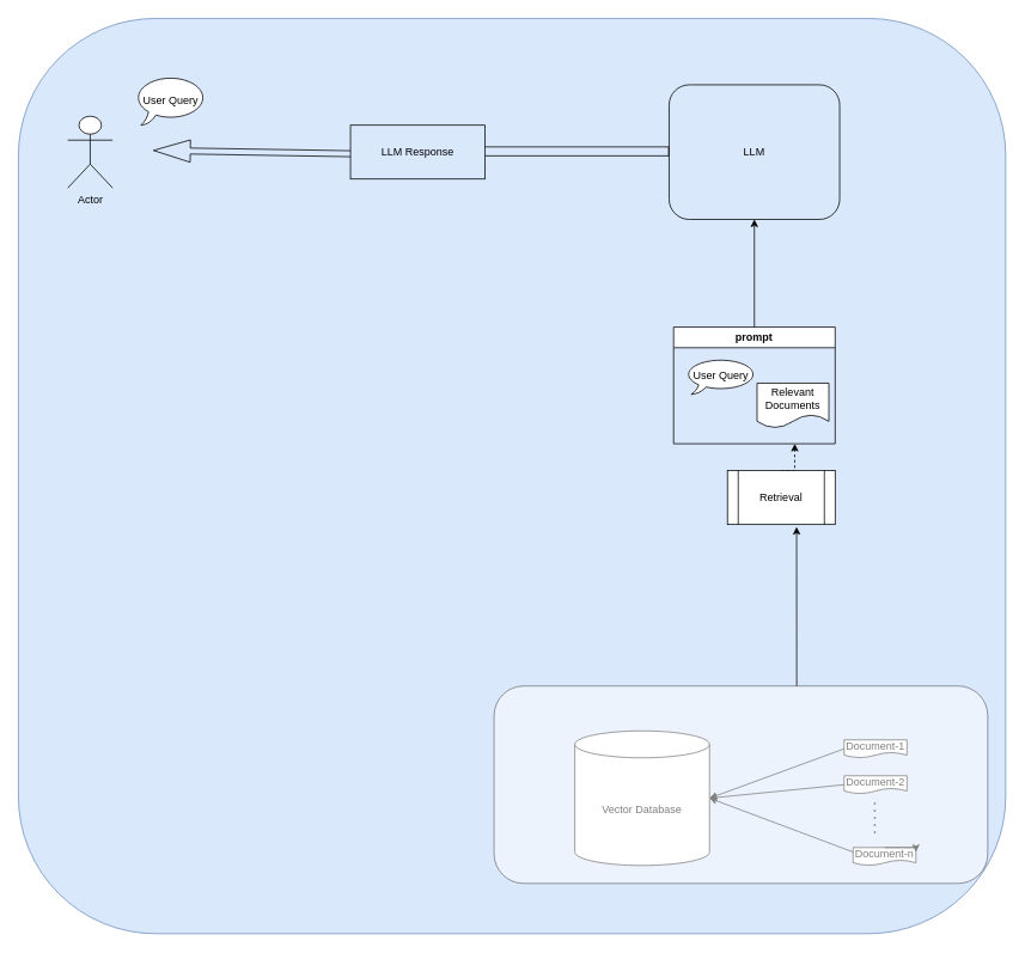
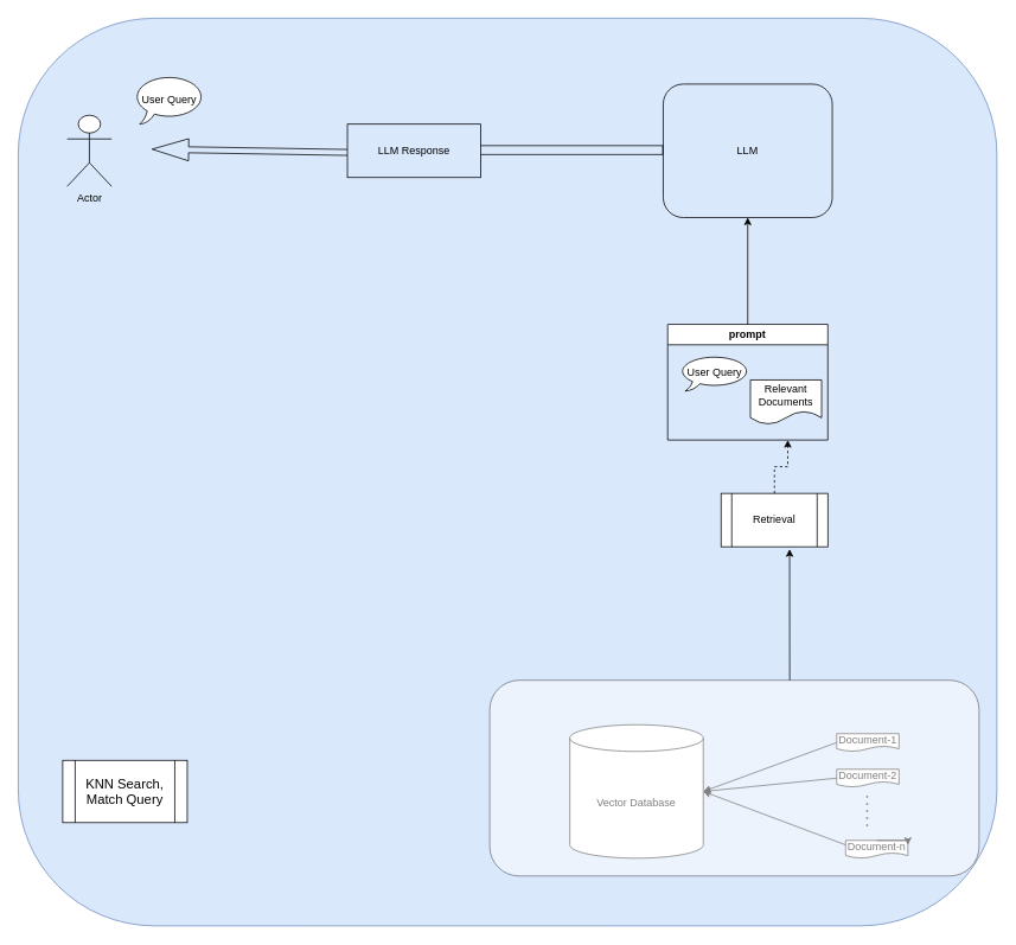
  <mxCell id="0" />
  <mxCell id="1" parent="0" />
  <mxCell id="2" value="" style="rounded=1;whiteSpace=wrap;html=1;fillColor=#dae8fc;strokeColor=#6c8ebf;" vertex="1" parent="1"><mxGeometry x="20" y="20" width="1100" height="1020" as="geometry" /></mxCell>
  <mxCell id="3" value="Vector Database" style="shape=cylinder3;whiteSpace=wrap;html=1;boundedLbl=1;backgroundOutline=1;size=15;" vertex="1" parent="1"><mxGeometry x="640" y="814" width="150" height="150" as="geometry" /></mxCell>
  <mxCell id="4" value="" style="shape=flexArrow;endArrow=classic;html=1;rounded=0;endWidth=17.222;endSize=13.35;width=6.667;" edge="1" parent="1"><mxGeometry width="50" height="50" relative="1" as="geometry"><mxPoint x="394.1" y="170.876" as="sourcePoint" /><mxPoint x="169.999" y="167.13" as="targetPoint" /><Array as="points" /></mxGeometry></mxCell>
  <mxCell id="5" value="Document-1" style="shape=document;whiteSpace=wrap;html=1;boundedLbl=1;" vertex="1" parent="1"><mxGeometry x="940" y="824" width="70" height="20" as="geometry" /></mxCell>
  <mxCell id="6" value="Document-n" style="shape=document;whiteSpace=wrap;html=1;boundedLbl=1;" vertex="1" parent="1"><mxGeometry x="950" y="944" width="70" height="20" as="geometry" /></mxCell>
  <mxCell id="7" style="edgeStyle=orthogonalEdgeStyle;rounded=0;orthogonalLoop=1;jettySize=auto;html=1;exitX=0.5;exitY=0;exitDx=0;exitDy=0;entryX=1;entryY=0.25;entryDx=0;entryDy=0;" edge="1" parent="1" source="6" target="6"><mxGeometry relative="1" as="geometry" /></mxCell>
  <mxCell id="8" value="" style="endArrow=none;dashed=1;html=1;dashPattern=1 3;strokeWidth=2;rounded=0;exitX=0.429;exitY=0.5;exitDx=0;exitDy=0;exitPerimeter=0;" edge="1" parent="1"><mxGeometry width="50" height="50" relative="1" as="geometry"><mxPoint x="974.2" y="894" as="sourcePoint" /><mxPoint x="974.17" y="934" as="targetPoint" /></mxGeometry></mxCell>
  <mxCell id="9" value="Document-2" style="shape=document;whiteSpace=wrap;html=1;boundedLbl=1;" vertex="1" parent="1"><mxGeometry x="940" y="864" width="70" height="20" as="geometry" /></mxCell>
  <mxCell id="10" value="" style="endArrow=classic;html=1;rounded=0;entryX=1;entryY=0.5;entryDx=0;entryDy=0;entryPerimeter=0;exitX=0;exitY=0.25;exitDx=0;exitDy=0;" edge="1" parent="1" source="6" target="3"><mxGeometry width="50" height="50" relative="1" as="geometry"><mxPoint x="680" y="926" as="sourcePoint" /><mxPoint x="620" y="949" as="targetPoint" /></mxGeometry></mxCell>
  <mxCell id="11" value="" style="endArrow=classic;html=1;rounded=0;exitX=0;exitY=0.5;exitDx=0;exitDy=0;exitPerimeter=0;entryX=1;entryY=0.5;entryDx=0;entryDy=0;entryPerimeter=0;" edge="1" parent="1" source="5" target="3"><mxGeometry width="50" height="50" relative="1" as="geometry"><mxPoint x="460" y="854" as="sourcePoint" /><mxPoint x="510" y="804" as="targetPoint" /></mxGeometry></mxCell>
  <mxCell id="12" value="" style="endArrow=classic;html=1;rounded=0;entryX=1;entryY=0.5;entryDx=0;entryDy=0;entryPerimeter=0;exitX=0;exitY=0.5;exitDx=0;exitDy=0;" edge="1" parent="1" source="9" target="3"><mxGeometry width="50" height="50" relative="1" as="geometry"><mxPoint x="460" y="854" as="sourcePoint" /><mxPoint x="510" y="804" as="targetPoint" /></mxGeometry></mxCell>
  <mxCell id="13" value="LLM" style="rounded=1;whiteSpace=wrap;html=1;fillColor=#dae8fc;" vertex="1" parent="1"><mxGeometry x="745" y="94" width="190" height="150" as="geometry" /></mxCell>
  <mxCell id="14" value="Actor" style="shape=umlActor;verticalLabelPosition=bottom;verticalAlign=top;html=1;outlineConnect=0;" vertex="1" parent="1"><mxGeometry x="75" y="129" width="50" height="80" as="geometry" /></mxCell>
  <mxCell id="15" value="prompt" style="swimlane;whiteSpace=wrap;html=1;" vertex="1" parent="1"><mxGeometry x="750" y="364" width="180" height="130" as="geometry" /></mxCell>
  <mxCell id="16" value="User Query" style="whiteSpace=wrap;html=1;shape=mxgraph.basic.oval_callout" vertex="1" parent="15"><mxGeometry x="13" y="35" width="80" height="40" as="geometry" /></mxCell>
  <mxCell id="17" value="Relevant Documents" style="shape=document;whiteSpace=wrap;html=1;boundedLbl=1;" vertex="1" parent="15"><mxGeometry x="93" y="62.5" width="80" height="50" as="geometry" /></mxCell>
  <mxCell id="18" value="" style="endArrow=classic;html=1;rounded=0;exitX=0.5;exitY=0;exitDx=0;exitDy=0;entryX=0.5;entryY=1;entryDx=0;entryDy=0;" edge="1" parent="1" source="15" target="13"><mxGeometry width="50" height="50" relative="1" as="geometry"><mxPoint x="670" y="594" as="sourcePoint" /><mxPoint x="720" y="544" as="targetPoint" /></mxGeometry></mxCell>
  <mxCell id="19" value="User Query" style="whiteSpace=wrap;html=1;shape=mxgraph.basic.oval_callout" vertex="1" parent="1"><mxGeometry x="150" y="84" width="80" height="55" as="geometry" /></mxCell>
  <mxCell id="20" value="" style="shape=flexArrow;endArrow=classic;html=1;rounded=0;endWidth=43.333;endSize=11.333;" edge="1" parent="1"><mxGeometry width="50" height="50" relative="1" as="geometry"><mxPoint x="745" y="168.17" as="sourcePoint" /><mxPoint x="500" y="168.17" as="targetPoint" /><Array as="points" /></mxGeometry></mxCell>
  <mxCell id="21" value="LLM Response" style="rounded=0;whiteSpace=wrap;html=1;fillColor=#dae8fc;" vertex="1" parent="1"><mxGeometry x="390" y="139" width="150" height="60" as="geometry" /></mxCell>
+ <mxCell id="22" value="&lt;font style=&quot;font-size: 15px;&quot;&gt;KNN Search,&lt;/font&gt;&lt;div style=&quot;font-size: 15px;&quot;&gt;&lt;font style=&quot;font-size: 15px;&quot;&gt;Match Query&lt;/font&gt;&lt;/div&gt;" style="shape=process;whiteSpace=wrap;html=1;backgroundOutline=1;" vertex="1" parent="1"><mxGeometry x="70" y="854" width="140" height="70" as="geometry" /></mxCell>
  <mxCell id="23" value="" style="rounded=1;whiteSpace=wrap;html=1;opacity=50;" vertex="1" parent="1"><mxGeometry x="550" y="764" width="550" height="220" as="geometry" /></mxCell>
  <mxCell id="24" style="edgeStyle=orthogonalEdgeStyle;rounded=0;orthogonalLoop=1;jettySize=auto;html=1;exitX=0.5;exitY=0;exitDx=0;exitDy=0;entryX=0.75;entryY=1;entryDx=0;entryDy=0;dashed=1;" edge="1" parent="1" source="25" target="15"><mxGeometry relative="1" as="geometry" /></mxCell>
- <mxCell id="25" value="Retrieval" style="shape=process;whiteSpace=wrap;html=1;backgroundOutline=1;" vertex="1" parent="1"><mxGeometry x="810" y="524" width="120" height="60" as="geometry" /></mxCell>
+ <mxCell id="25" value="Retrieval" style="shape=process;whiteSpace=wrap;html=1;backgroundOutline=1;" vertex="1" parent="1"><mxGeometry x="810" y="554" width="120" height="60" as="geometry" /></mxCell>
  <mxCell id="26" value="" style="endArrow=classic;html=1;rounded=0;entryX=0.642;entryY=1.044;entryDx=0;entryDy=0;entryPerimeter=0;exitX=0.613;exitY=0;exitDx=0;exitDy=0;exitPerimeter=0;" edge="1" parent="1" source="23" target="25"><mxGeometry width="50" height="50" relative="1" as="geometry"><mxPoint x="880" y="764" as="sourcePoint" /><mxPoint x="930" y="714" as="targetPoint" /></mxGeometry></mxCell>
